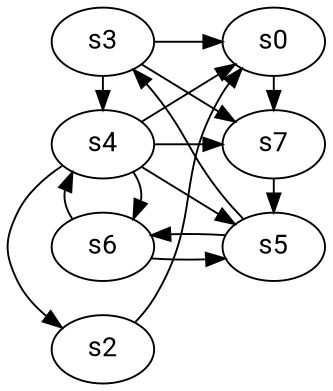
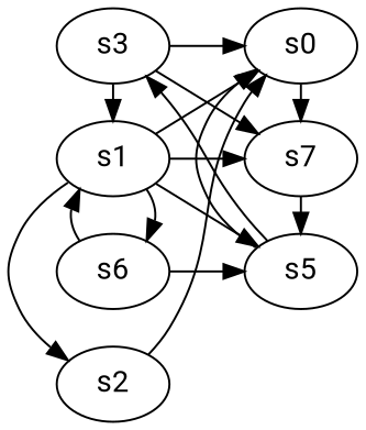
  digraph {
    fontname=Roboto
    rankdir=LR
    node [fontname=Roboto player=0]
    edge [fontname=Roboto]
    s0
    s7
    s5
-   s1 [player=1 label=s4]
+   s1 [player=1]
    s6
    s2 [player=1]
    s3
    s0 -> s7 [constraint="time % 3 == 0 && time % 4 == 3"]
    s7 -> s5 [constraint="time == 4 || time == 16 || time == 21 || time == 24"]
-   s5 -> s6 [constraint="time % 4 == 3 || time % 2 == 0"]
+   s5 -> s0 [constraint="time % 4 == 3 || time % 2 == 0"]
    s5 -> s3 [constraint="time % 6 == 0"]
    s1 -> s0 [constraint="time == 13 || time == 17"]
    s1 -> s7
    s1 -> s5 [constraint="time == 4 || time == 12"]
    s1 -> s6 [constraint="time % 5 == 0 || time % 4 == 2"]
    s1 -> s2 [constraint="time % 3 == 0"]
    s6 -> s5
    s6 -> s1 [constraint="time % 2 == 1 && time % 5 == 3"]
    s2 -> s0 [constraint="time % 3 == 0 || time % 4 == 1"]
    s3 -> s0
    s3 -> s7 [constraint="time == 13 || time == 21"]
    s3 -> s1 [constraint="time == 1 || time == 8 || time == 9"]
  }
